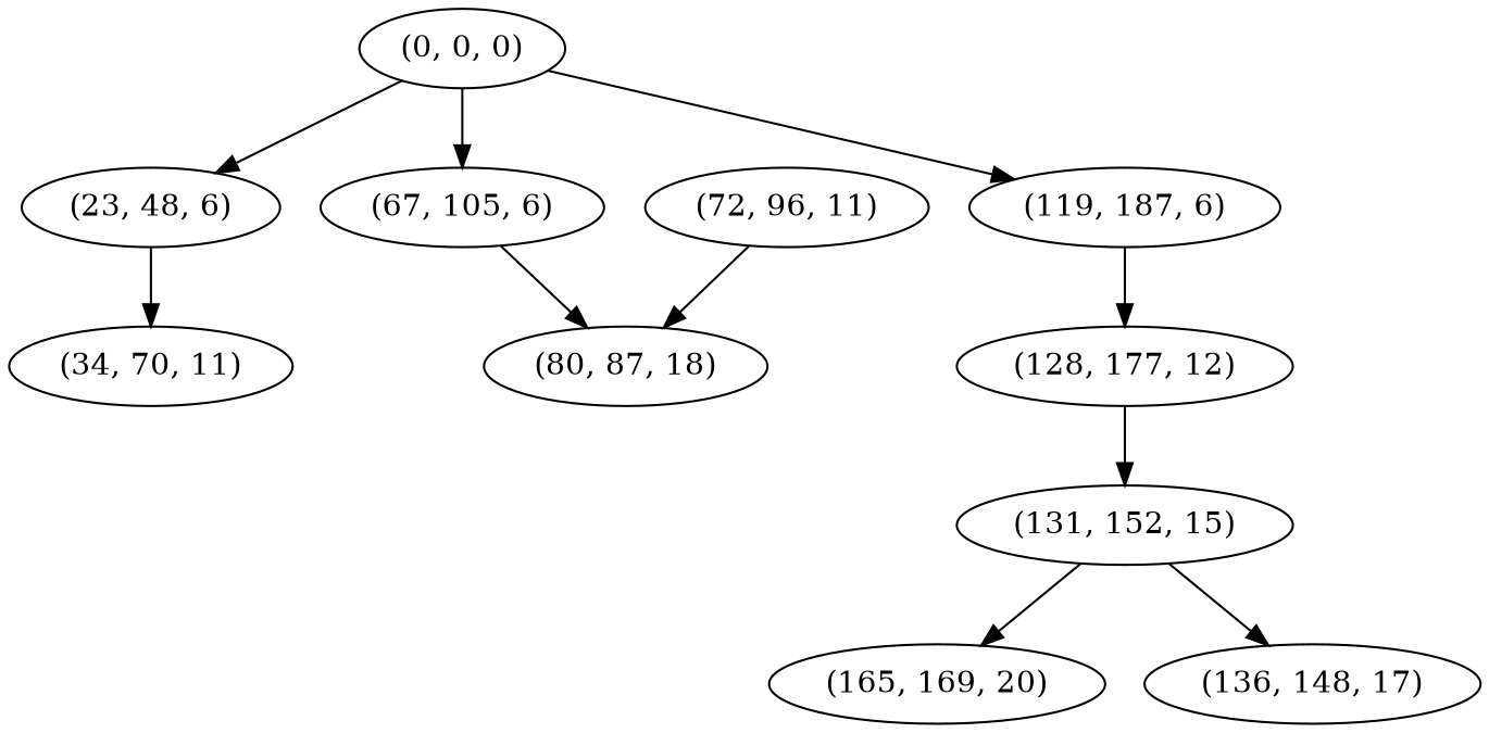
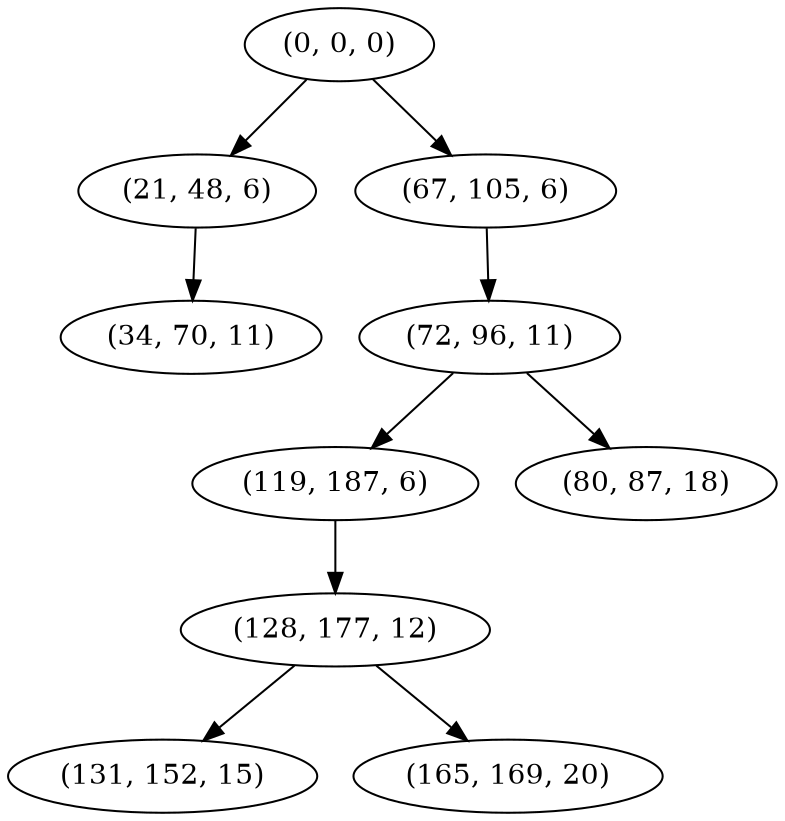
  digraph {
    "(0, 0, 0)"
-   "(23, 48, 6)"
+   "(23, 48, 6)" [label="(21, 48, 6)"]
    "(67, 105, 6)"
    "(119, 187, 6)"
    n5 [label="(34, 70, 11)"]
    "(72, 96, 11)"
    "(128, 177, 12)"
    "(80, 87, 18)"
    "(131, 152, 15)"
    "(165, 169, 20)"
-   "(136, 148, 17)"
    "(0, 0, 0)" -> "(23, 48, 6)"
    "(0, 0, 0)" -> "(67, 105, 6)"
-   "(0, 0, 0)" -> "(119, 187, 6)"
+   "(72, 96, 11)" -> "(119, 187, 6)"
    "(23, 48, 6)" -> n5
-   "(67, 105, 6)" -> "(80, 87, 18)"
+   "(67, 105, 6)" -> "(72, 96, 11)"
    "(119, 187, 6)" -> "(128, 177, 12)"
    "(72, 96, 11)" -> "(80, 87, 18)"
    "(128, 177, 12)" -> "(131, 152, 15)"
-   "(131, 152, 15)" -> "(165, 169, 20)"
-   "(131, 152, 15)" -> "(136, 148, 17)"
+   "(128, 177, 12)" -> "(165, 169, 20)"
  }
